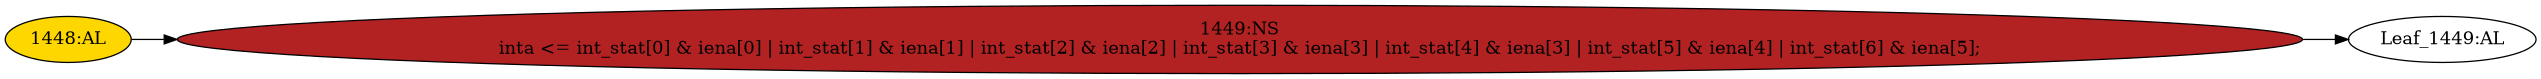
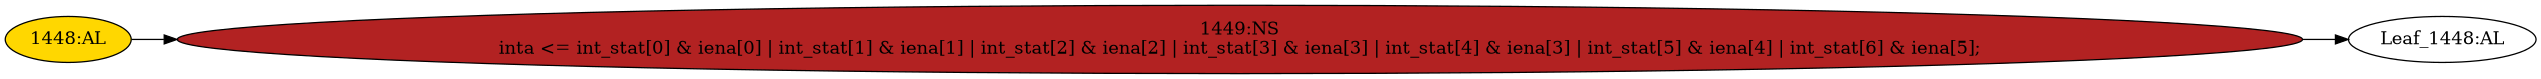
  strict digraph {
    rankdir=LR
    node [style=filled]
    edge [cond="[]" lineno=None]
-   n1 [def_var="['inta']" label="Leaf_1449:AL" style=""]
+   n1 [def_var="['inta']" label="Leaf_1448:AL" style=""]
    n2 [ast="<pyverilog.vparser.ast.NonblockingSubstitution object at 0x7f0a38d97950>" fillcolor=firebrick label="1449:NS\ninta <= int_stat[0] & iena[0] | int_stat[1] & iena[1] | int_stat[2] & iena[2] | int_stat[3] & iena[3] | int_stat[4] & iena[3] | int_stat[5] & iena[4] | int_stat[6] & iena[5];" statements="[<pyverilog.vparser.ast.NonblockingSubstitution object at 0x7f0a38d97950>]" typ=NonblockingSubstitution]
    n3 [ast="<pyverilog.vparser.ast.Always object at 0x7f0a38da8850>" clk_sens=False fillcolor=gold label="1448:AL" sens="['wclk']" statements="[]" typ=Always use_var="['int_stat', 'iena']"]
    n2 -> n1
    n3 -> n2
  }
